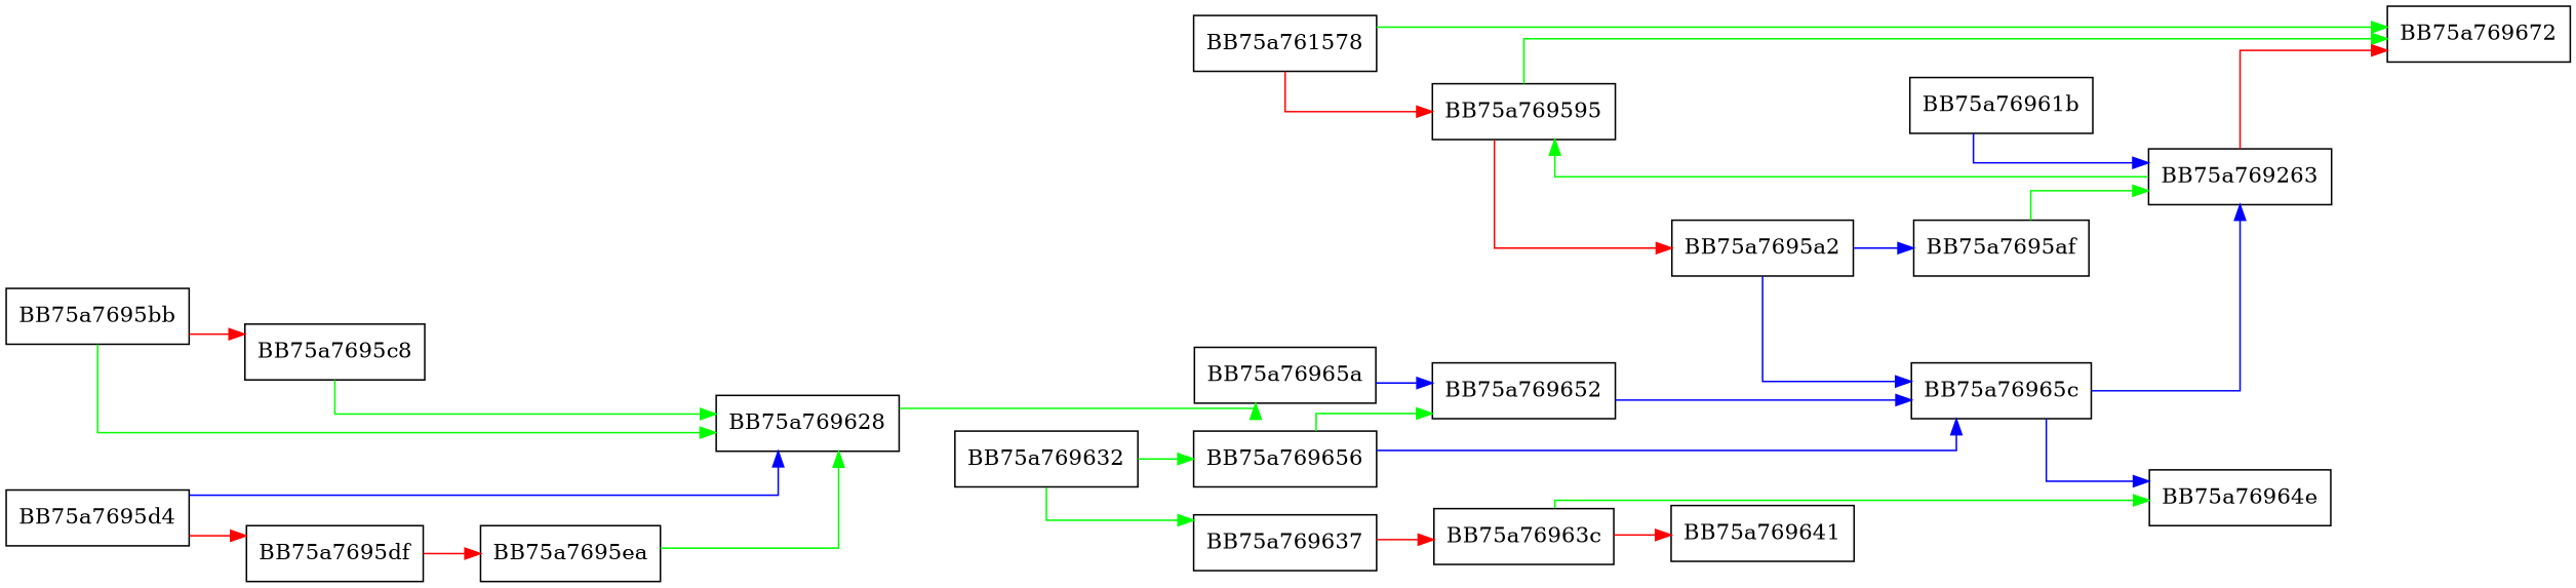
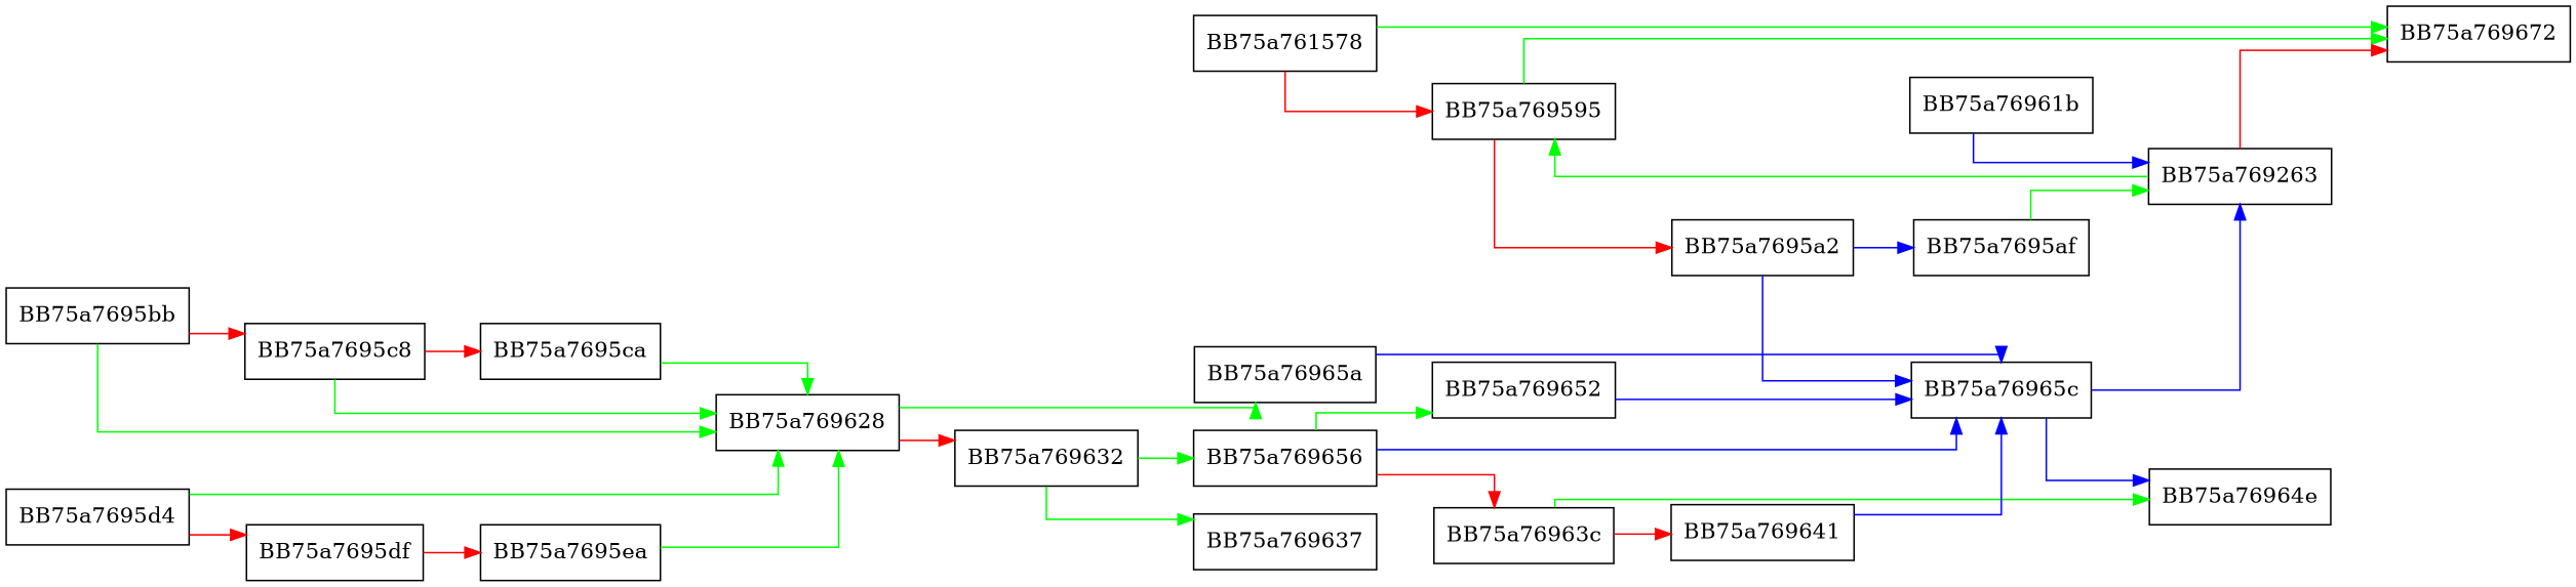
  digraph {
    rankdir=LR
    splines=ortho
    node [shape=box]
    edge [color=green]
    n1 [label=BB75a761578]
    BB75a769672
    BB75a769595
    BB75a7695a2
    BB75a76965c
    BB75a7695af
    n7 [label=BB75a769263]
    BB75a76964e
    BB75a7695bb
    BB75a769628
    n11 [label=BB75a7695c8]
    BB75a76965a
    BB75a769632
+   BB75a7695ca
    BB75a769656
    BB75a769637
    BB75a7695d4
    BB75a7695df
    BB75a7695ea
    BB75a76961b
    BB75a769652
    BB75a76963c
    BB75a769641
    n1 -> BB75a769672
    n1 -> BB75a769595 [color=red]
    BB75a769595 -> BB75a769672
    BB75a769595 -> BB75a7695a2 [color=red]
    BB75a7695a2 -> BB75a76965c [color=blue]
    BB75a7695a2 -> BB75a7695af [color=blue]
    BB75a76965c -> n7 [color=blue]
    BB75a76965c -> BB75a76964e [color=blue]
    BB75a7695af -> n7
    n7 -> BB75a769672 [color=red]
    n7 -> BB75a769595
    BB75a7695bb -> BB75a769628
    BB75a7695bb -> n11 [color=red]
    BB75a769628 -> BB75a76965a
+   BB75a769628 -> BB75a769632 [color=red]
    n11 -> BB75a769628
-   BB75a76965a -> BB75a769652 [color=blue]
+   n11 -> BB75a7695ca [color=red]
+   BB75a76965a -> BB75a76965c [color=blue]
    BB75a769632 -> BB75a769656
    BB75a769632 -> BB75a769637
+   BB75a7695ca -> BB75a769628
    BB75a769656 -> BB75a76965c [color=blue]
    BB75a769656 -> BB75a769652
-   BB75a769637 -> BB75a76963c [color=red]
-   BB75a7695d4 -> BB75a769628 [color=blue]
+   BB75a769656 -> BB75a76963c [color=red]
+   BB75a7695d4 -> BB75a769628
    BB75a7695d4 -> BB75a7695df [color=red]
    BB75a7695df -> BB75a7695ea [color=red]
    BB75a7695ea -> BB75a769628
    BB75a76961b -> n7 [color=blue]
    BB75a769652 -> BB75a76965c [color=blue]
    BB75a76963c -> BB75a76964e
    BB75a76963c -> BB75a769641 [color=red]
+   BB75a769641 -> BB75a76965c [color=blue]
  }
